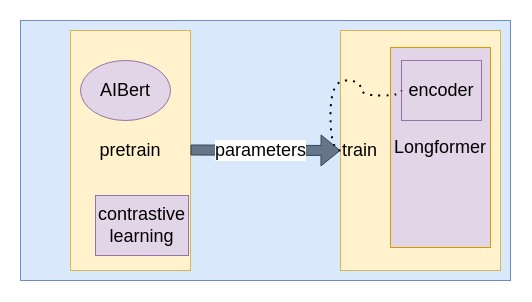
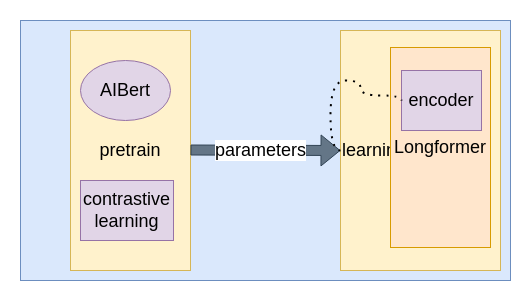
  <mxCell id="0" />
  <mxCell id="1" parent="0" />
  <mxCell id="2" value="" style="rounded=0;whiteSpace=wrap;html=1;align=left;fillColor=#dae8fc;strokeColor=#6c8ebf;" parent="1" vertex="1"><mxGeometry x="20" y="20" width="490" height="260" as="geometry" /></mxCell>
  <mxCell id="3" value="&lt;font style=&quot;font-size: 18px&quot;&gt;pretrain&lt;/font&gt;" style="rounded=0;whiteSpace=wrap;html=1;fillColor=#fff2cc;strokeColor=#d6b656;" parent="1" vertex="1"><mxGeometry x="70" y="30" width="120" height="240" as="geometry" /></mxCell>
- <mxCell id="4" value="&lt;font style=&quot;font-size: 18px&quot;&gt;train&lt;/font&gt;" style="rounded=0;whiteSpace=wrap;html=1;align=left;fillColor=#fff2cc;strokeColor=#d6b656;" parent="1" vertex="1"><mxGeometry x="340" y="30" width="160" height="240" as="geometry" /></mxCell>
+ <mxCell id="4" value="&lt;font style=&quot;font-size: 18px&quot;&gt;learning&lt;/font&gt;" style="rounded=0;whiteSpace=wrap;html=1;align=left;fillColor=#fff2cc;strokeColor=#d6b656;" parent="1" vertex="1"><mxGeometry x="340" y="30" width="160" height="240" as="geometry" /></mxCell>
  <mxCell id="5" value="" style="shape=flexArrow;endArrow=classic;html=1;fillColor=#647687;strokeColor=#314354;" parent="1" edge="1"><mxGeometry width="50" height="50" relative="1" as="geometry"><mxPoint x="190" y="149.5" as="sourcePoint" /><mxPoint x="340" y="150" as="targetPoint" /></mxGeometry></mxCell>
  <mxCell id="6" value="&lt;font style=&quot;font-size: 18px&quot;&gt;parameters&lt;/font&gt;" style="edgeLabel;html=1;align=center;verticalAlign=middle;resizable=0;points=[];" parent="5" vertex="1" connectable="0"><mxGeometry x="0.143" y="2" relative="1" as="geometry"><mxPoint x="-16.01" y="2.21" as="offset" /></mxGeometry></mxCell>
  <mxCell id="7" value="&lt;font style=&quot;font-size: 18px&quot;&gt;AIBert&lt;/font&gt;" style="ellipse;whiteSpace=wrap;html=1;fillColor=#e1d5e7;strokeColor=#9673a6;" parent="1" vertex="1"><mxGeometry x="80" y="60" width="90" height="60" as="geometry" /></mxCell>
- <mxCell id="8" value="&lt;font style=&quot;font-size: 18px&quot;&gt;contrastive learning&lt;/font&gt;" style="rounded=0;whiteSpace=wrap;html=1;fillColor=#e1d5e7;strokeColor=#9673a6;" parent="1" vertex="1"><mxGeometry x="95" y="195" width="93" height="60" as="geometry" /></mxCell>
- <mxCell id="9" value="&lt;font style=&quot;font-size: 18px&quot;&gt;Longformer&lt;/font&gt;" style="rounded=0;whiteSpace=wrap;html=1;fillColor=#e1d5e7;strokeColor=#d79b00;" parent="1" vertex="1"><mxGeometry x="390" y="47" width="100" height="200" as="geometry" /></mxCell>
- <mxCell id="10" value="&lt;font style=&quot;font-size: 18px&quot;&gt;encoder&lt;/font&gt;" style="rounded=0;whiteSpace=wrap;html=1;fillColor=#e1d5e7;strokeColor=#9673a6;" parent="1" vertex="1"><mxGeometry x="401" y="60" width="80" height="60" as="geometry" /></mxCell>
+ <mxCell id="8" value="&lt;font style=&quot;font-size: 18px&quot;&gt;contrastive learning&lt;/font&gt;" style="rounded=0;whiteSpace=wrap;html=1;fillColor=#e1d5e7;strokeColor=#9673a6;" parent="1" vertex="1"><mxGeometry x="80" y="180" width="93" height="60" as="geometry" /></mxCell>
+ <mxCell id="9" value="&lt;font style=&quot;font-size: 18px&quot;&gt;Longformer&lt;/font&gt;" style="rounded=0;whiteSpace=wrap;html=1;fillColor=#ffe6cc;strokeColor=#d79b00;" parent="1" vertex="1"><mxGeometry x="390" y="47" width="100" height="200" as="geometry" /></mxCell>
+ <mxCell id="10" value="&lt;font style=&quot;font-size: 18px&quot;&gt;encoder&lt;/font&gt;" style="rounded=0;whiteSpace=wrap;html=1;fillColor=#e1d5e7;strokeColor=#9673a6;" parent="1" vertex="1"><mxGeometry x="401" y="70" width="80" height="60" as="geometry" /></mxCell>
  <mxCell id="11" value="" style="endArrow=none;dashed=1;html=1;dashPattern=1 3;strokeWidth=2;exitX=0;exitY=0.5;exitDx=0;exitDy=0;entryX=0;entryY=0.5;entryDx=0;entryDy=0;edgeStyle=orthogonalEdgeStyle;curved=1;" parent="1" source="4" target="10" edge="1"><mxGeometry width="50" height="50" relative="1" as="geometry"><mxPoint x="10" y="-90" as="sourcePoint" /><mxPoint x="160" y="-130" as="targetPoint" /><Array as="points"><mxPoint x="330" y="150" /><mxPoint x="330" y="80" /><mxPoint x="360" y="80" /><mxPoint x="360" y="95" /></Array></mxGeometry></mxCell>
